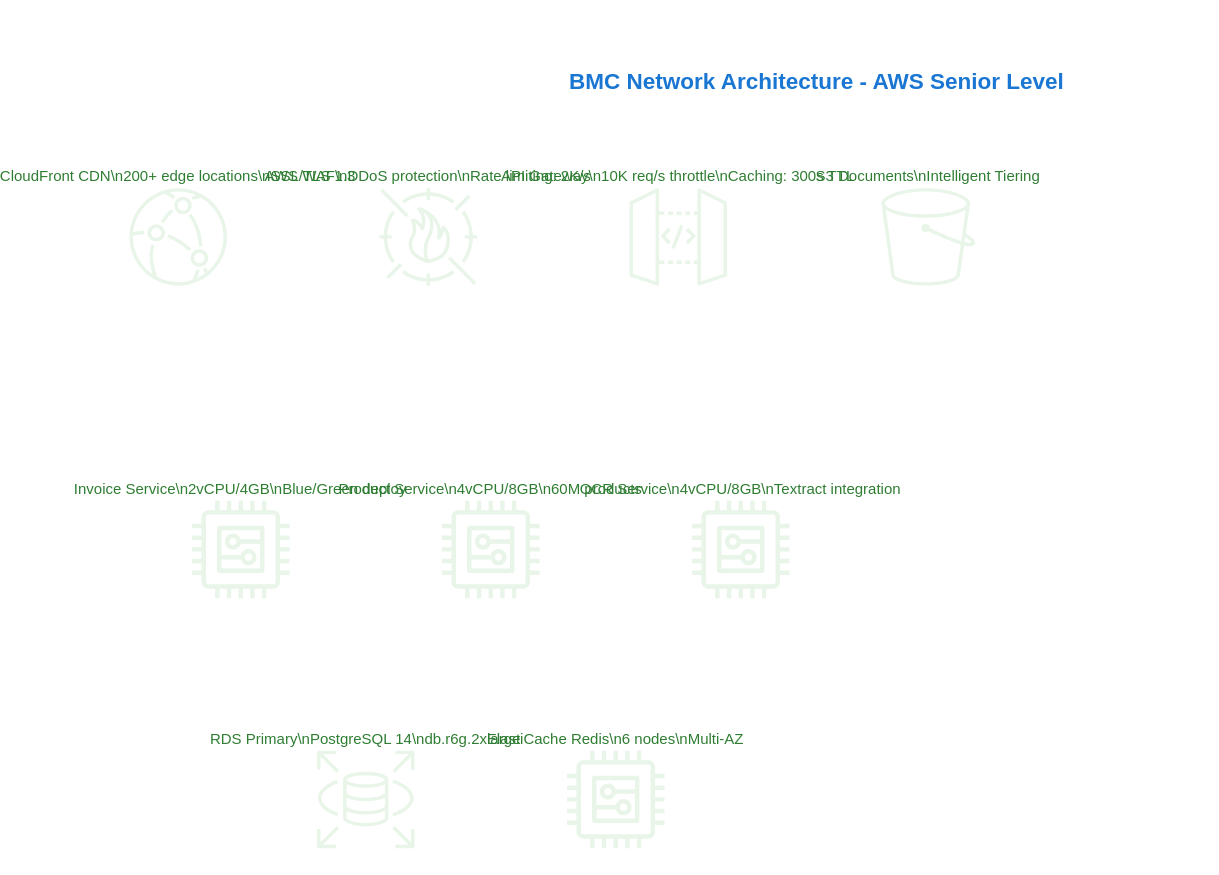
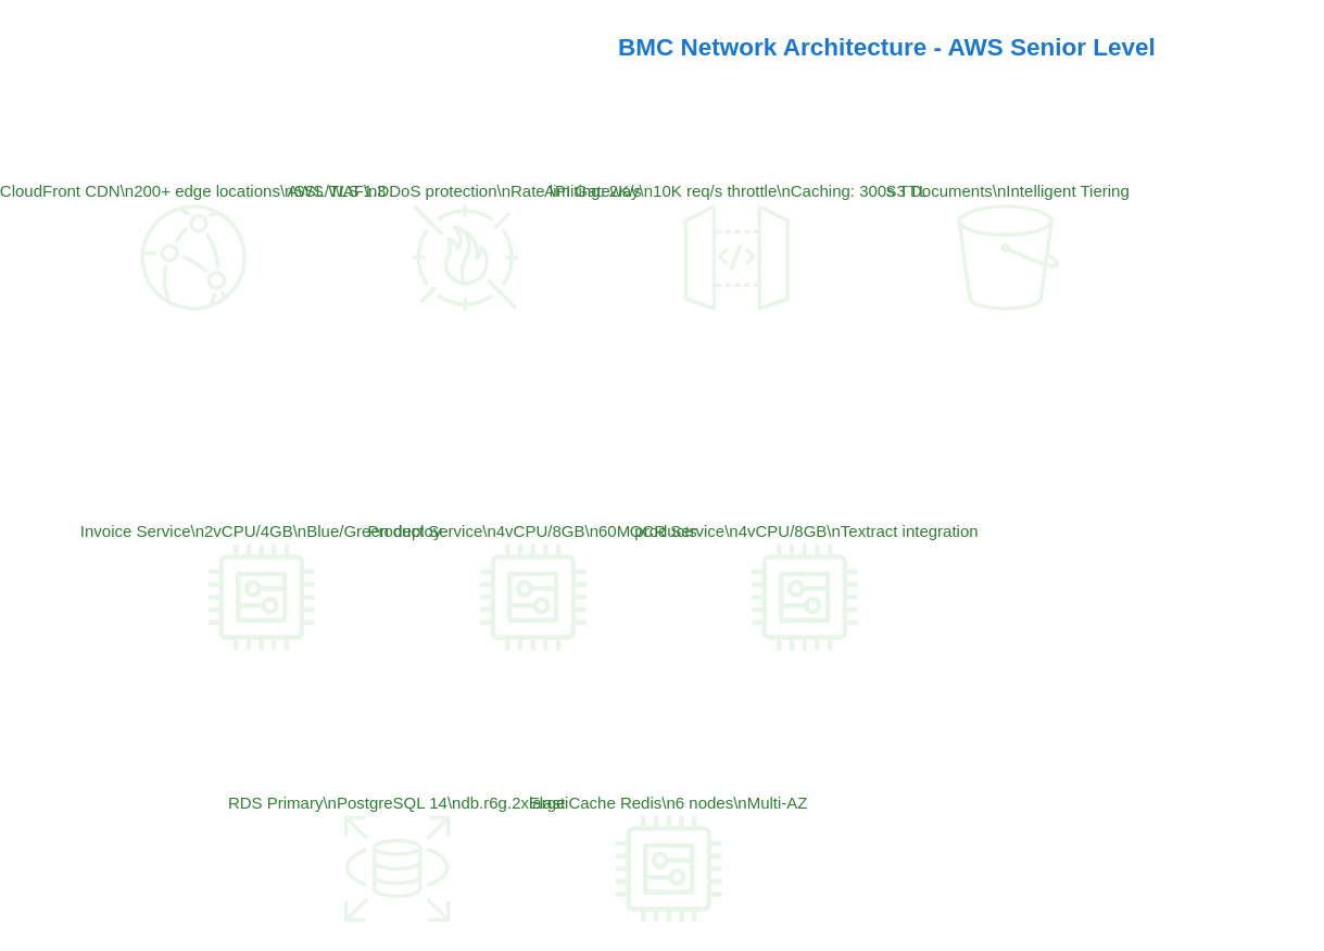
  <mxCell id="0" />
  <mxCell id="1" parent="0" />
- <mxCell id="2" value="BMC Network Architecture - AWS Senior Level" style="text;html=1;strokeColor=none;fillColor=none;align=center;verticalAlign=middle;whiteSpace=wrap;rounded=0;fontSize=18;fontStyle=1;fontColor=#1976D2;" vertex="1" parent="1"><mxGeometry x="270" y="50" width="600" height="30" as="geometry" /></mxCell>
+ <mxCell id="2" value="BMC Network Architecture - AWS Senior Level" style="text;html=1;strokeColor=none;fillColor=none;align=center;verticalAlign=middle;whiteSpace=wrap;rounded=0;fontSize=18;fontStyle=1;fontColor=#1976D2;" vertex="1" parent="1"><mxGeometry x="270" y="20" width="600" height="30" as="geometry" /></mxCell>
  <mxCell id="3" value="CloudFront CDN\n200+ edge locations\nSSL/TLS 1.3" style="shape=mxgraph.aws4.cloudfront;labelPosition=bottom;verticalLabelPosition=top;align=center;verticalAlign=bottom;fillColor=#E8F5E8;strokeColor=#4CAF50;fontColor=#2E7D32;" vertex="1" parent="1"><mxGeometry x="20" y="150" width="78" height="78" as="geometry" /></mxCell>
  <mxCell id="4" value="AWS WAF\nDDoS protection\nRate limiting: 2K/s" style="shape=mxgraph.aws4.waf;labelPosition=bottom;verticalLabelPosition=top;align=center;verticalAlign=bottom;fillColor=#E8F5E8;strokeColor=#4CAF50;fontColor=#2E7D32;" vertex="1" parent="1"><mxGeometry x="220" y="150" width="78" height="78" as="geometry" /></mxCell>
  <mxCell id="5" value="API Gateway\n10K req/s throttle\nCaching: 300s TTL" style="shape=mxgraph.aws4.api_gateway;labelPosition=bottom;verticalLabelPosition=top;align=center;verticalAlign=bottom;fillColor=#E8F5E8;strokeColor=#4CAF50;fontColor=#2E7D32;" vertex="1" parent="1"><mxGeometry x="420" y="150" width="78" height="78" as="geometry" /></mxCell>
  <mxCell id="6" value="Invoice Service\n2vCPU/4GB\nBlue/Green deploy" style="shape=mxgraph.aws4.generic;labelPosition=bottom;verticalLabelPosition=top;align=center;verticalAlign=bottom;fillColor=#E8F5E8;strokeColor=#4CAF50;fontColor=#2E7D32;" vertex="1" parent="1"><mxGeometry x="70" y="400" width="78" height="78" as="geometry" /></mxCell>
  <mxCell id="7" value="Product Service\n4vCPU/8GB\n60M products" style="shape=mxgraph.aws4.generic;labelPosition=bottom;verticalLabelPosition=top;align=center;verticalAlign=bottom;fillColor=#E8F5E8;strokeColor=#4CAF50;fontColor=#2E7D32;" vertex="1" parent="1"><mxGeometry x="270" y="400" width="78" height="78" as="geometry" /></mxCell>
  <mxCell id="8" value="OCR Service\n4vCPU/8GB\nTextract integration" style="shape=mxgraph.aws4.generic;labelPosition=bottom;verticalLabelPosition=top;align=center;verticalAlign=bottom;fillColor=#E8F5E8;strokeColor=#4CAF50;fontColor=#2E7D32;" vertex="1" parent="1"><mxGeometry x="470" y="400" width="78" height="78" as="geometry" /></mxCell>
  <mxCell id="9" value="RDS Primary\nPostgreSQL 14\ndb.r6g.2xlarge" style="shape=mxgraph.aws4.rds;labelPosition=bottom;verticalLabelPosition=top;align=center;verticalAlign=bottom;fillColor=#E8F5E8;strokeColor=#4CAF50;fontColor=#2E7D32;" vertex="1" parent="1"><mxGeometry x="170" y="600" width="78" height="78" as="geometry" /></mxCell>
  <mxCell id="10" value="ElastiCache Redis\n6 nodes\nMulti-AZ" style="shape=mxgraph.aws4.generic;labelPosition=bottom;verticalLabelPosition=top;align=center;verticalAlign=bottom;fillColor=#E8F5E8;strokeColor=#4CAF50;fontColor=#2E7D32;" vertex="1" parent="1"><mxGeometry x="370" y="600" width="78" height="78" as="geometry" /></mxCell>
  <mxCell id="11" value="S3 Documents\nIntelligent Tiering" style="shape=mxgraph.aws4.s3;labelPosition=bottom;verticalLabelPosition=top;align=center;verticalAlign=bottom;fillColor=#E8F5E8;strokeColor=#4CAF50;fontColor=#2E7D32;" vertex="1" parent="1"><mxGeometry x="620" y="150" width="78" height="78" as="geometry" /></mxCell>
  <mxCell id="12" style="edgeStyle=orthogonalEdgeStyle;rounded=0;orthogonalLoop=1;jettySize=auto;html=1;strokeColor=#1976D2;strokeWidth=2;" edge="1" parent="1"><mxGeometry relative="1" as="geometry" /></mxCell>
  <mxCell id="13" value="HTTPS Traffic" style="edgeLabel;html=1;align=center;verticalAlign=middle;resizable=0;points=[];fontSize=10;fontColor=#1976D2;" vertex="1" connectable="0" parent="12"><mxGeometry x="-0.1" y="1" relative="1" as="geometry"><mxPoint as="offset" /></mxGeometry></mxCell>
  <mxCell id="14" style="edgeStyle=orthogonalEdgeStyle;rounded=0;orthogonalLoop=1;jettySize=auto;html=1;strokeColor=#1976D2;strokeWidth=2;" edge="1" parent="1"><mxGeometry relative="1" as="geometry" /></mxCell>
  <mxCell id="15" value="Filtered Requests" style="edgeLabel;html=1;align=center;verticalAlign=middle;resizable=0;points=[];fontSize=10;fontColor=#1976D2;" vertex="1" connectable="0" parent="14"><mxGeometry x="-0.1" y="1" relative="1" as="geometry"><mxPoint as="offset" /></mxGeometry></mxCell>
  <mxCell id="16" style="edgeStyle=orthogonalEdgeStyle;rounded=0;orthogonalLoop=1;jettySize=auto;html=1;strokeColor=#1976D2;strokeWidth=2;" edge="1" parent="1"><mxGeometry relative="1" as="geometry" /></mxCell>
  <mxCell id="17" value="Route /invoices" style="edgeLabel;html=1;align=center;verticalAlign=middle;resizable=0;points=[];fontSize=10;fontColor=#1976D2;" vertex="1" connectable="0" parent="16"><mxGeometry x="-0.1" y="1" relative="1" as="geometry"><mxPoint as="offset" /></mxGeometry></mxCell>
  <mxCell id="18" style="edgeStyle=orthogonalEdgeStyle;rounded=0;orthogonalLoop=1;jettySize=auto;html=1;strokeColor=#1976D2;strokeWidth=2;" edge="1" parent="1"><mxGeometry relative="1" as="geometry" /></mxCell>
  <mxCell id="19" value="Route /products" style="edgeLabel;html=1;align=center;verticalAlign=middle;resizable=0;points=[];fontSize=10;fontColor=#1976D2;" vertex="1" connectable="0" parent="18"><mxGeometry x="-0.1" y="1" relative="1" as="geometry"><mxPoint as="offset" /></mxGeometry></mxCell>
  <mxCell id="20" style="edgeStyle=orthogonalEdgeStyle;rounded=0;orthogonalLoop=1;jettySize=auto;html=1;strokeColor=#1976D2;strokeWidth=2;" edge="1" parent="1"><mxGeometry relative="1" as="geometry" /></mxCell>
  <mxCell id="21" value="Route /ocr" style="edgeLabel;html=1;align=center;verticalAlign=middle;resizable=0;points=[];fontSize=10;fontColor=#1976D2;" vertex="1" connectable="0" parent="20"><mxGeometry x="-0.1" y="1" relative="1" as="geometry"><mxPoint as="offset" /></mxGeometry></mxCell>
  <mxCell id="22" style="edgeStyle=orthogonalEdgeStyle;rounded=0;orthogonalLoop=1;jettySize=auto;html=1;strokeColor=#1976D2;strokeWidth=2;" edge="1" parent="1"><mxGeometry relative="1" as="geometry" /></mxCell>
  <mxCell id="23" value="Write Operations" style="edgeLabel;html=1;align=center;verticalAlign=middle;resizable=0;points=[];fontSize=10;fontColor=#1976D2;" vertex="1" connectable="0" parent="22"><mxGeometry x="-0.1" y="1" relative="1" as="geometry"><mxPoint as="offset" /></mxGeometry></mxCell>
  <mxCell id="24" style="edgeStyle=orthogonalEdgeStyle;rounded=0;orthogonalLoop=1;jettySize=auto;html=1;strokeColor=#1976D2;strokeWidth=2;" edge="1" parent="1"><mxGeometry relative="1" as="geometry" /></mxCell>
  <mxCell id="25" value="Write Operations" style="edgeLabel;html=1;align=center;verticalAlign=middle;resizable=0;points=[];fontSize=10;fontColor=#1976D2;" vertex="1" connectable="0" parent="24"><mxGeometry x="-0.1" y="1" relative="1" as="geometry"><mxPoint as="offset" /></mxGeometry></mxCell>
  <mxCell id="26" style="edgeStyle=orthogonalEdgeStyle;rounded=0;orthogonalLoop=1;jettySize=auto;html=1;strokeColor=#1976D2;strokeWidth=2;" edge="1" parent="1"><mxGeometry relative="1" as="geometry" /></mxCell>
  <mxCell id="27" value="Cache Lookup" style="edgeLabel;html=1;align=center;verticalAlign=middle;resizable=0;points=[];fontSize=10;fontColor=#1976D2;" vertex="1" connectable="0" parent="26"><mxGeometry x="-0.1" y="1" relative="1" as="geometry"><mxPoint as="offset" /></mxGeometry></mxCell>
  <mxCell id="28" style="edgeStyle=orthogonalEdgeStyle;rounded=0;orthogonalLoop=1;jettySize=auto;html=1;strokeColor=#1976D2;strokeWidth=2;" edge="1" parent="1"><mxGeometry relative="1" as="geometry" /></mxCell>
  <mxCell id="29" value="Store Documents" style="edgeLabel;html=1;align=center;verticalAlign=middle;resizable=0;points=[];fontSize=10;fontColor=#1976D2;" vertex="1" connectable="0" parent="28"><mxGeometry x="-0.1" y="1" relative="1" as="geometry"><mxPoint as="offset" /></mxGeometry></mxCell>
